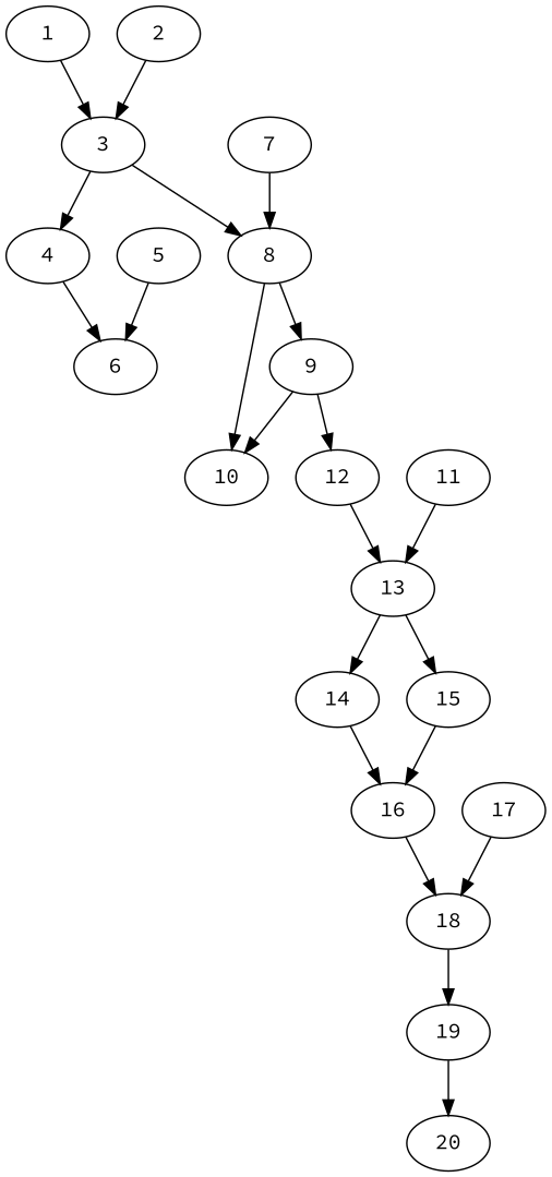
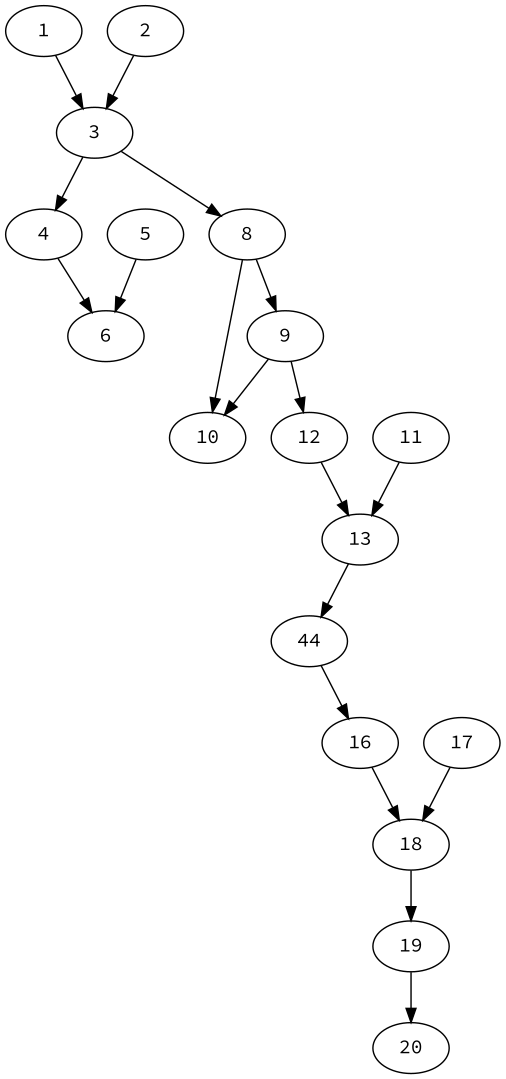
  digraph {
    fontname="Source Code Pro"
    node [alpha=0.06 fontname="Source Code Pro"]
    edge [fontname="Source Code Pro"]
    1 [expect_size=33496064]
    3 [alpha=0.09 expect_size=5301248]
    4 [expect_size=30566400]
    8 [alpha=0.03 expect_size=16299008]
    6 [expect_size=21807104]
    5 [alpha=0.15 expect_size=28727296]
    2 [alpha=0.15 expect_size=7698432]
-   7 [alpha=0.08 expect_size=40666112]
    9 [alpha=0.15 expect_size=50578432]
    10 [alpha=0.16 expect_size=37369856]
    12 [alpha=0.00 expect_size=7310336]
    11 [alpha=0.17 expect_size=40012800]
    13 [alpha=0.04 expect_size=41951232]
-   14 [alpha=0.07 expect_size=15696896]
-   15 [alpha=0.11 expect_size=29742080]
+   14 [alpha=0.07 expect_size=15696896 label=44]
    16 [alpha=0.04 expect_size=19094528]
    18 [alpha=0.19 expect_size=6703104]
    17 [alpha=0.10 expect_size=34199552]
    19 [alpha=0.08 expect_size=13624320]
    20 [alpha=0.02 expect_size=49457152]
    1 -> 3
    3 -> 4
    3 -> 8
    4 -> 6
    8 -> 9
    8 -> 10
    5 -> 6
    2 -> 3
-   7 -> 8
    9 -> 10
    9 -> 12
    12 -> 13
    11 -> 13
    13 -> 14
-   13 -> 15
    14 -> 16
-   15 -> 16
    16 -> 18
    18 -> 19
    17 -> 18
    19 -> 20
  }
